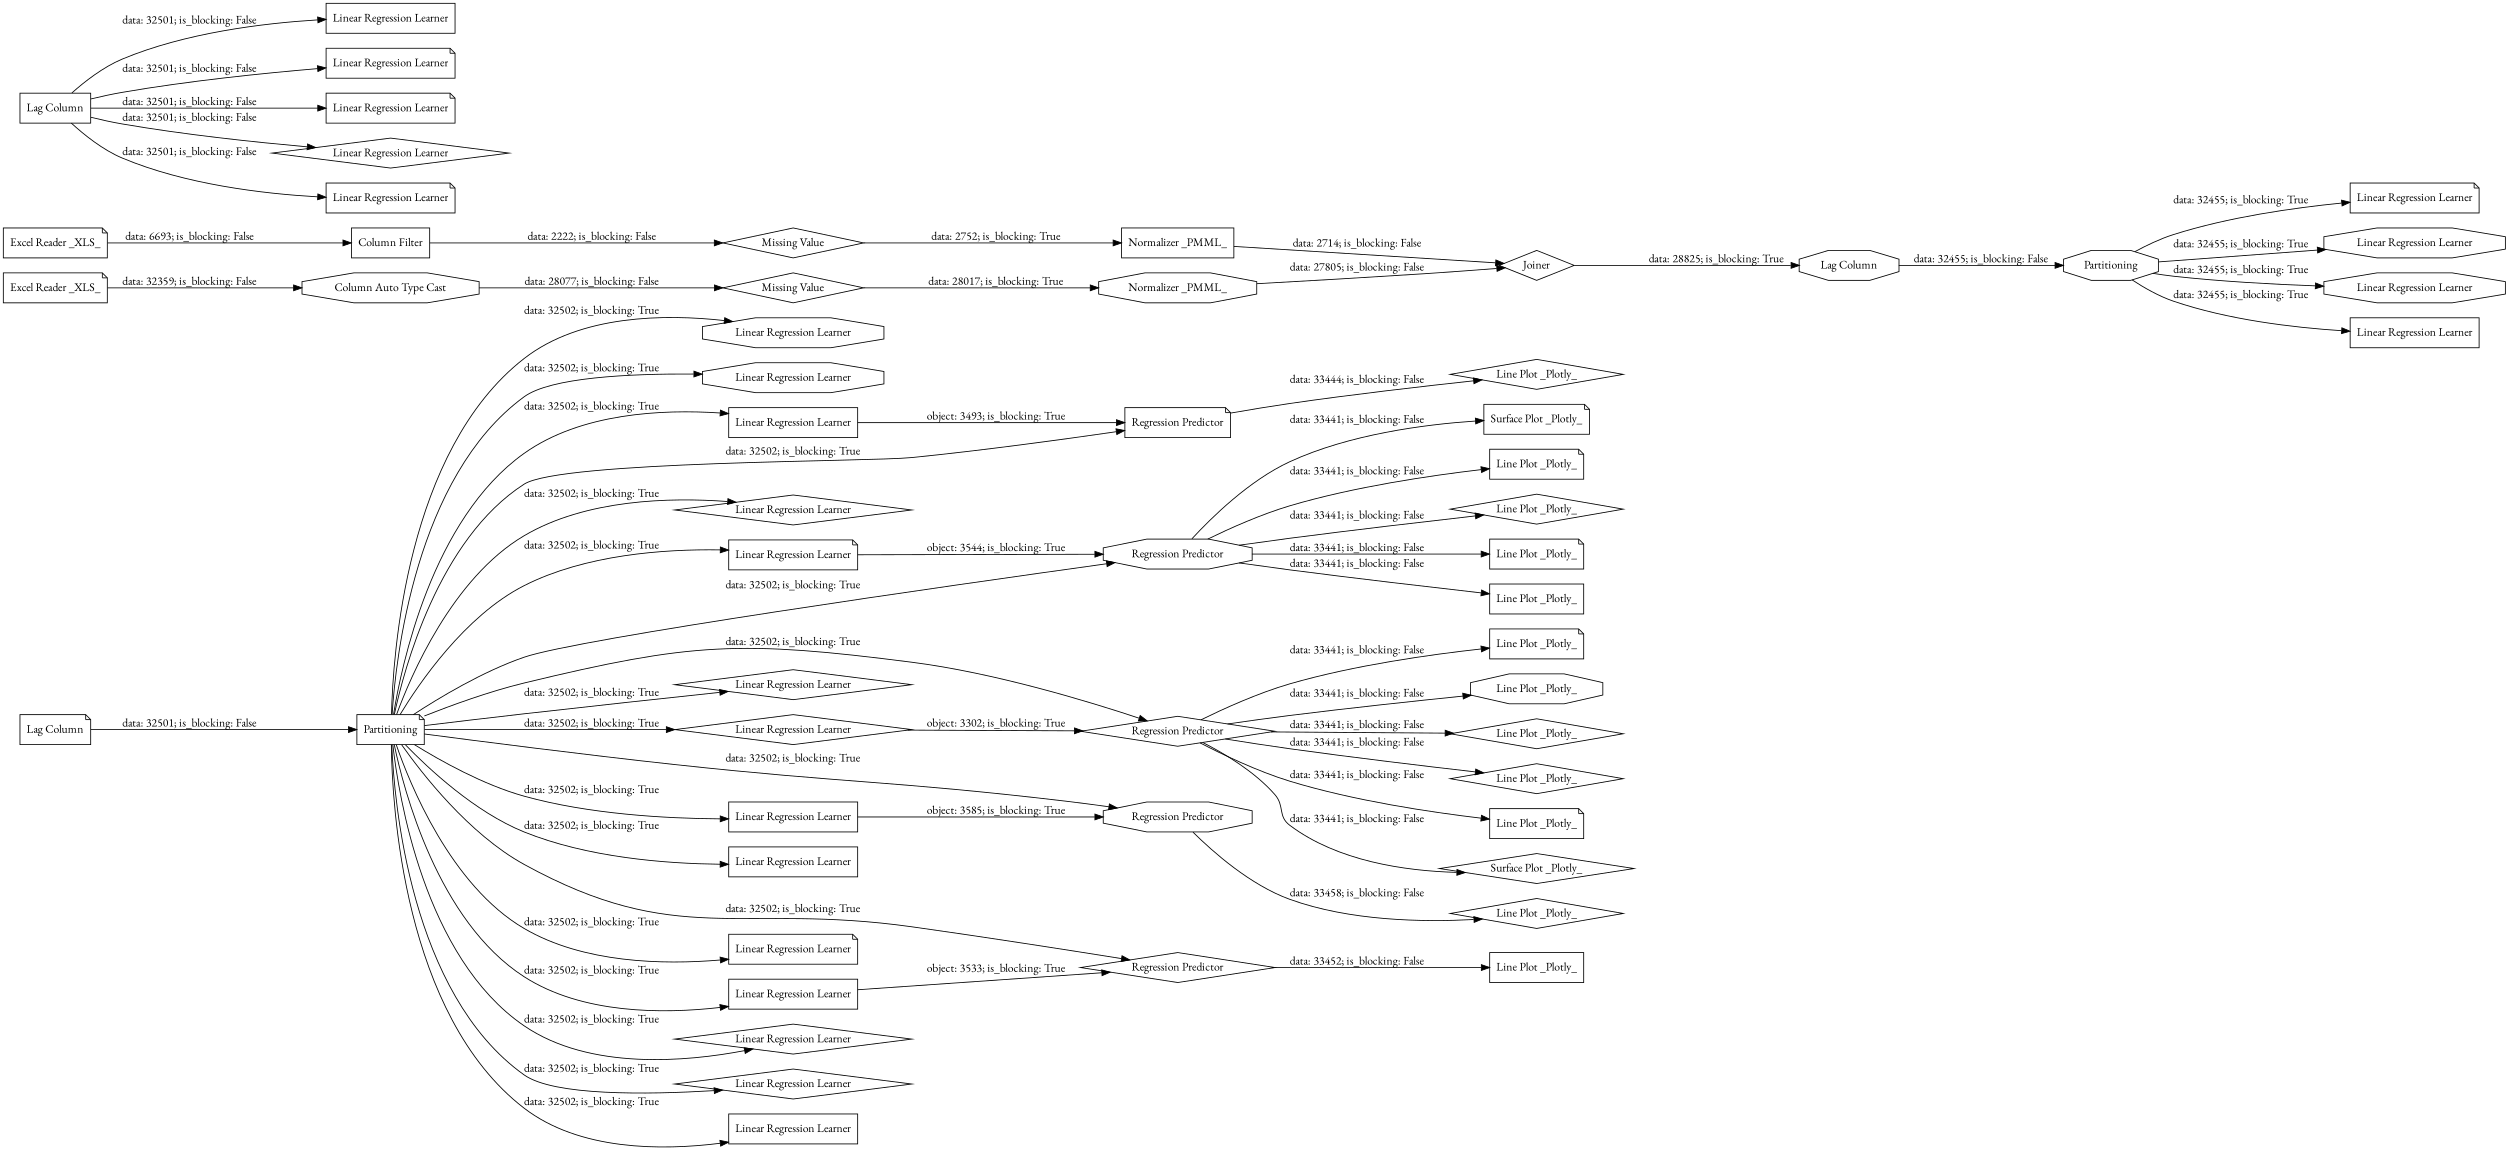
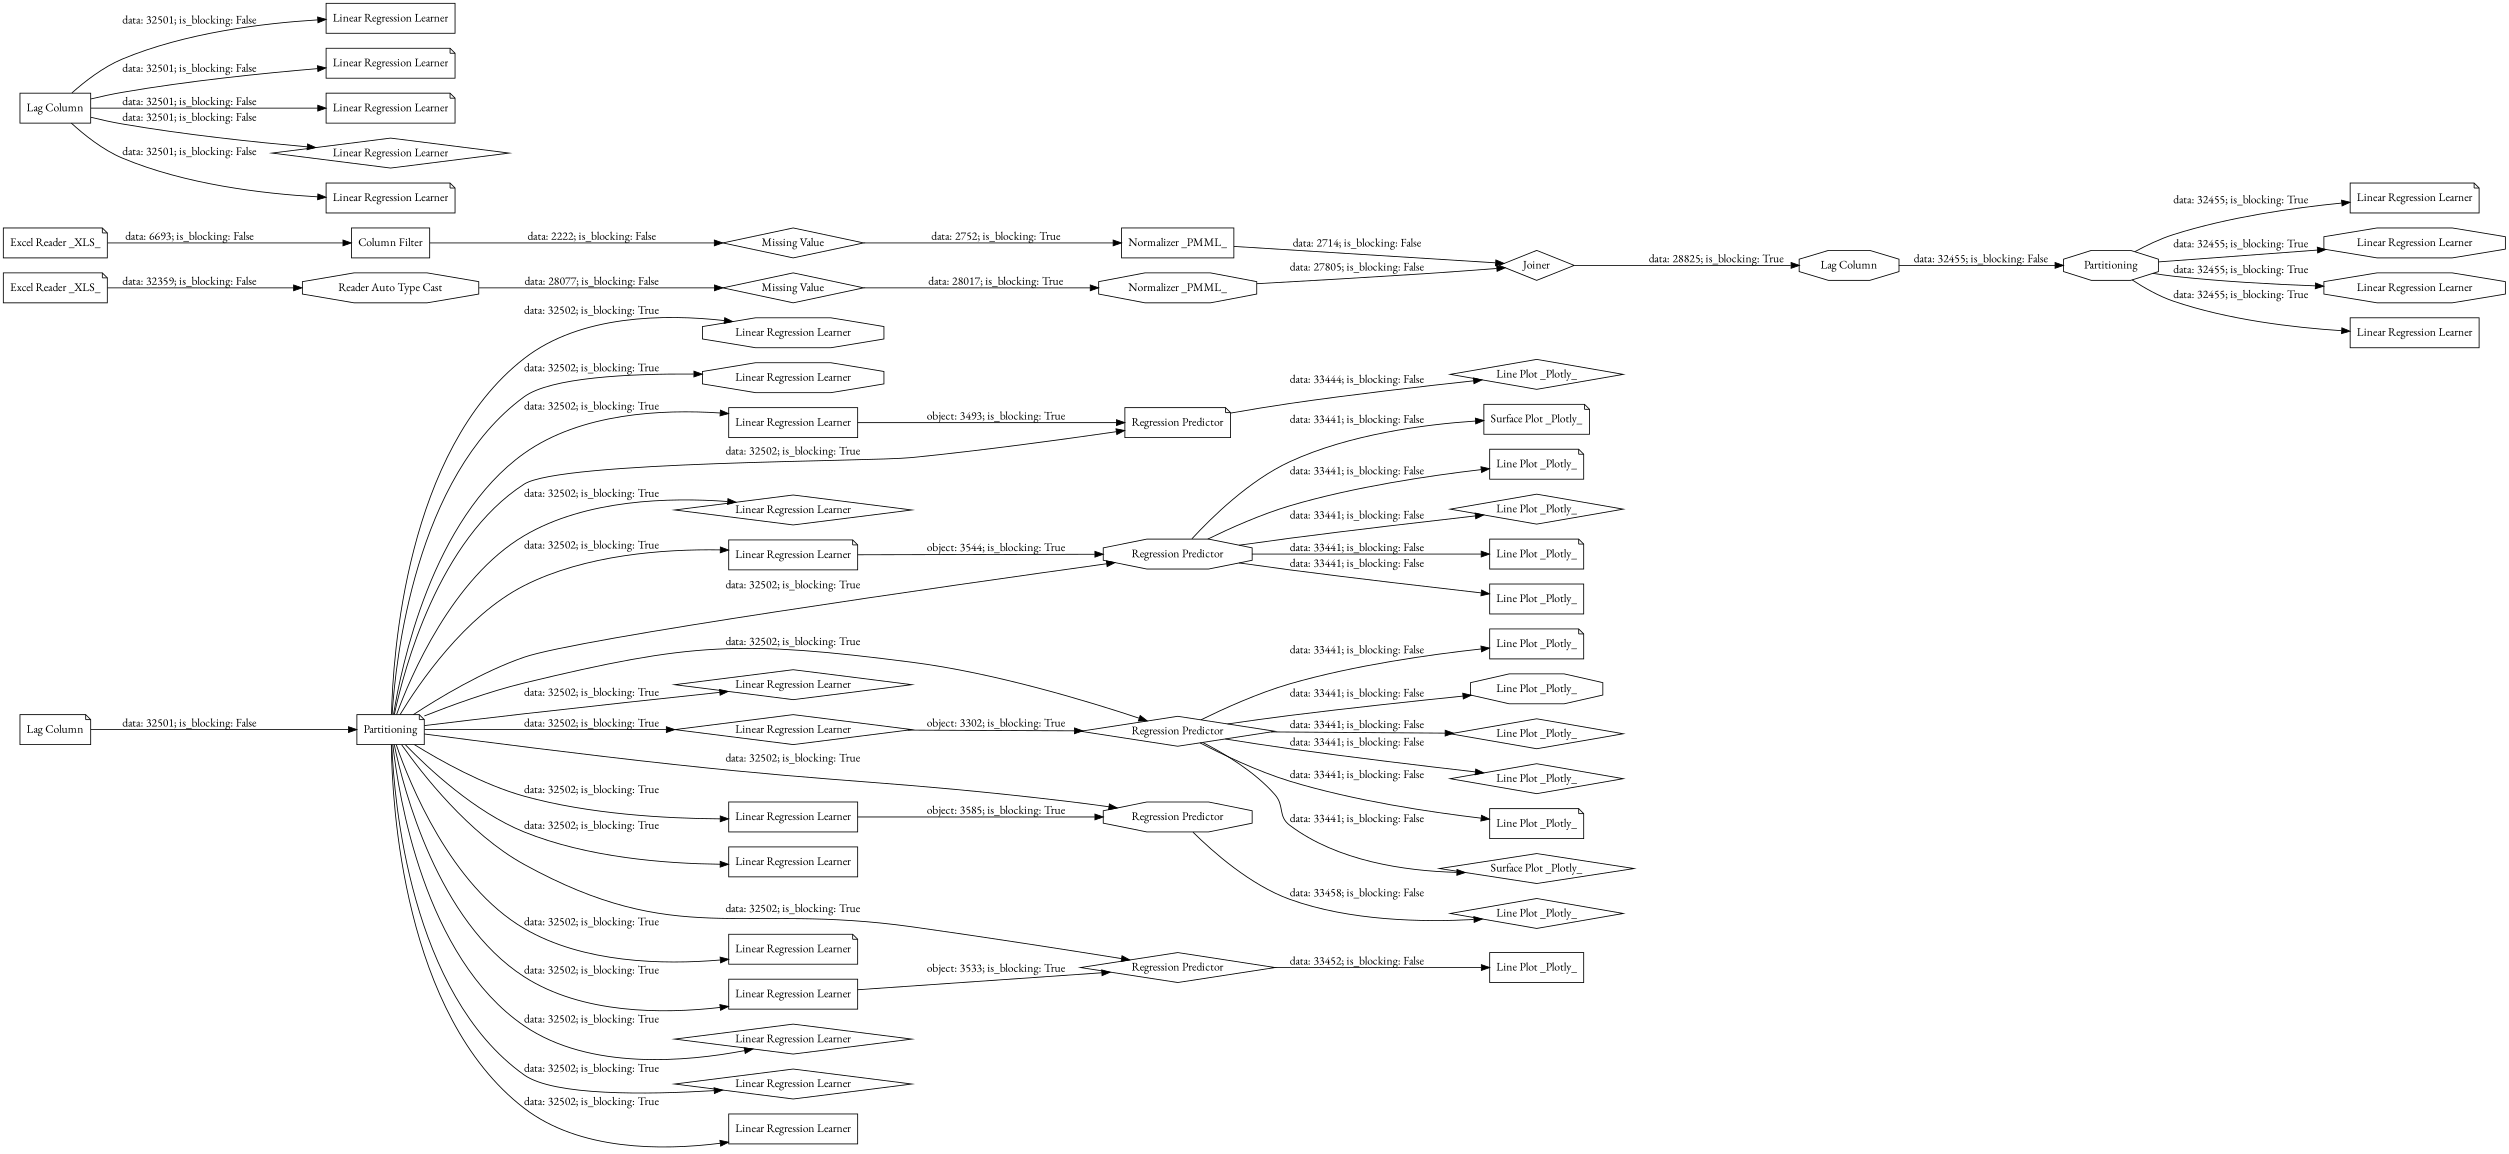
  digraph {
    rankdir=LR
    fontname="EB Garamond"
    node [shape=diamond fontname="EB Garamond"]
    edge [fontname="EB Garamond"]
    n1 [label="Line Plot _Plotly_" shape=box]
    n2 [label="Surface Plot _Plotly_" shape=note]
    n3 [label="Line Plot _Plotly_"]
    n4 [label=Partitioning shape=octagon]
    n5 [label="Linear Regression Learner" shape=note]
    n6 [label="Linear Regression Learner" shape=octagon]
    n7 [label="Linear Regression Learner" shape=octagon]
    n8 [label="Linear Regression Learner" shape=box]
    n9 [label=Joiner]
    n10 [label="Lag Column" shape=octagon]
    n11 [label="Linear Regression Learner" shape=box]
    n12 [label="Excel Reader _XLS_" shape=note]
-   n13 [label="Column Auto Type Cast" shape=octagon]
+   n13 [label="Reader Auto Type Cast" shape=octagon]
    n14 [label="Line Plot _Plotly_" shape=note]
    n15 [label="Line Plot _Plotly_" shape=note]
    n16 [label="Missing Value"]
    n17 [label="Line Plot _Plotly_"]
    n18 [label="Line Plot _Plotly_"]
    n19 [label="Surface Plot _Plotly_"]
    n20 [label="Linear Regression Learner" shape=note]
    n21 [label="Linear Regression Learner" shape=octagon]
    n22 [label="Normalizer _PMML_" shape=box]
    n23 [label="Linear Regression Learner" shape=octagon]
    n24 [label="Linear Regression Learner" shape=box]
    n25 [label="Regression Predictor" shape=note]
    n26 [label="Linear Regression Learner"]
    n27 [label="Regression Predictor"]
    n28 [label="Line Plot _Plotly_" shape=note]
    n29 [label="Line Plot _Plotly_" shape=octagon]
    n30 [label="Line Plot _Plotly_"]
    n31 [label="Line Plot _Plotly_" shape=note]
    n32 [label="Linear Regression Learner" shape=note]
    n33 [label="Regression Predictor" shape=octagon]
    n34 [label="Line Plot _Plotly_" shape=box]
    n35 [label=Partitioning shape=note]
    n36 [label="Linear Regression Learner"]
    n37 [label="Linear Regression Learner" shape=box]
    n38 [label="Regression Predictor" shape=octagon]
    n39 [label="Linear Regression Learner" shape=box]
    n40 [label="Linear Regression Learner" shape=box]
    n41 [label="Linear Regression Learner"]
    n42 [label="Linear Regression Learner" shape=note]
    n43 [label="Regression Predictor"]
    n44 [label="Linear Regression Learner"]
    n45 [label="Linear Regression Learner"]
    n46 [label="Linear Regression Learner" shape=box]
    n47 [label="Linear Regression Learner" shape=note]
    n48 [label="Line Plot _Plotly_"]
    n49 [label="Linear Regression Learner"]
    n50 [label="Excel Reader _XLS_" shape=note]
    n51 [label="Column Filter" shape=box]
    n52 [label="Missing Value"]
    n53 [label="Normalizer _PMML_" shape=octagon]
    n54 [label="Lag Column" shape=box]
    n55 [label="Linear Regression Learner" shape=note]
    n56 [label="Lag Column" shape=note]
    n4 -> n5 [label="data: 32455; is_blocking: True"]
    n4 -> n6 [label="data: 32455; is_blocking: True"]
    n4 -> n7 [label="data: 32455; is_blocking: True"]
    n4 -> n8 [label="data: 32455; is_blocking: True"]
    n9 -> n10 [label="data: 28825; is_blocking: True"]
    n10 -> n4 [label="data: 32455; is_blocking: False"]
    n12 -> n13 [label="data: 32359; is_blocking: False"]
    n13 -> n16 [label="data: 28077; is_blocking: False"]
    n16 -> n53 [label="data: 28017; is_blocking: True"]
    n22 -> n9 [label="data: 2714; is_blocking: False"]
    n24 -> n25 [label="object: 3493; is_blocking: True"]
    n25 -> n17 [label="data: 33444; is_blocking: False"]
    n27 -> n3 [label="data: 33441; is_blocking: False"]
    n27 -> n14 [label="data: 33441; is_blocking: False"]
    n27 -> n19 [label="data: 33441; is_blocking: False"]
    n27 -> n28 [label="data: 33441; is_blocking: False"]
    n27 -> n29 [label="data: 33441; is_blocking: False"]
    n27 -> n30 [label="data: 33441; is_blocking: False"]
    n32 -> n33 [label="object: 3544; is_blocking: True"]
    n33 -> n1 [label="data: 33441; is_blocking: False"]
    n33 -> n2 [label="data: 33441; is_blocking: False"]
    n33 -> n15 [label="data: 33441; is_blocking: False"]
    n33 -> n18 [label="data: 33441; is_blocking: False"]
    n33 -> n31 [label="data: 33441; is_blocking: False"]
    n35 -> n21 [label="data: 32502; is_blocking: True"]
    n35 -> n23 [label="data: 32502; is_blocking: True"]
    n35 -> n24 [label="data: 32502; is_blocking: True"]
    n35 -> n25 [label="data: 32502; is_blocking: True"]
    n35 -> n26 [label="data: 32502; is_blocking: True"]
    n35 -> n27 [label="data: 32502; is_blocking: True"]
    n35 -> n32 [label="data: 32502; is_blocking: True"]
    n35 -> n33 [label="data: 32502; is_blocking: True"]
    n35 -> n36 [label="data: 32502; is_blocking: True"]
    n35 -> n37 [label="data: 32502; is_blocking: True"]
    n35 -> n38 [label="data: 32502; is_blocking: True"]
    n35 -> n39 [label="data: 32502; is_blocking: True"]
    n35 -> n40 [label="data: 32502; is_blocking: True"]
    n35 -> n41 [label="data: 32502; is_blocking: True"]
    n35 -> n42 [label="data: 32502; is_blocking: True"]
    n35 -> n43 [label="data: 32502; is_blocking: True"]
    n35 -> n44 [label="data: 32502; is_blocking: True"]
    n35 -> n45 [label="data: 32502; is_blocking: True"]
    n35 -> n46 [label="data: 32502; is_blocking: True"]
    n37 -> n38 [label="object: 3585; is_blocking: True"]
    n38 -> n48 [label="data: 33458; is_blocking: False"]
    n39 -> n43 [label="object: 3533; is_blocking: True"]
    n41 -> n27 [label="object: 3302; is_blocking: True"]
    n43 -> n34 [label="data: 33452; is_blocking: False"]
    n50 -> n51 [label="data: 6693; is_blocking: False"]
    n51 -> n52 [label="data: 2222; is_blocking: False"]
    n52 -> n22 [label="data: 2752; is_blocking: True"]
    n53 -> n9 [label="data: 27805; is_blocking: False"]
    n54 -> n11 [label="data: 32501; is_blocking: False"]
    n54 -> n20 [label="data: 32501; is_blocking: False"]
    n54 -> n47 [label="data: 32501; is_blocking: False"]
    n54 -> n49 [label="data: 32501; is_blocking: False"]
    n54 -> n55 [label="data: 32501; is_blocking: False"]
    n56 -> n35 [label="data: 32501; is_blocking: False"]
  }
